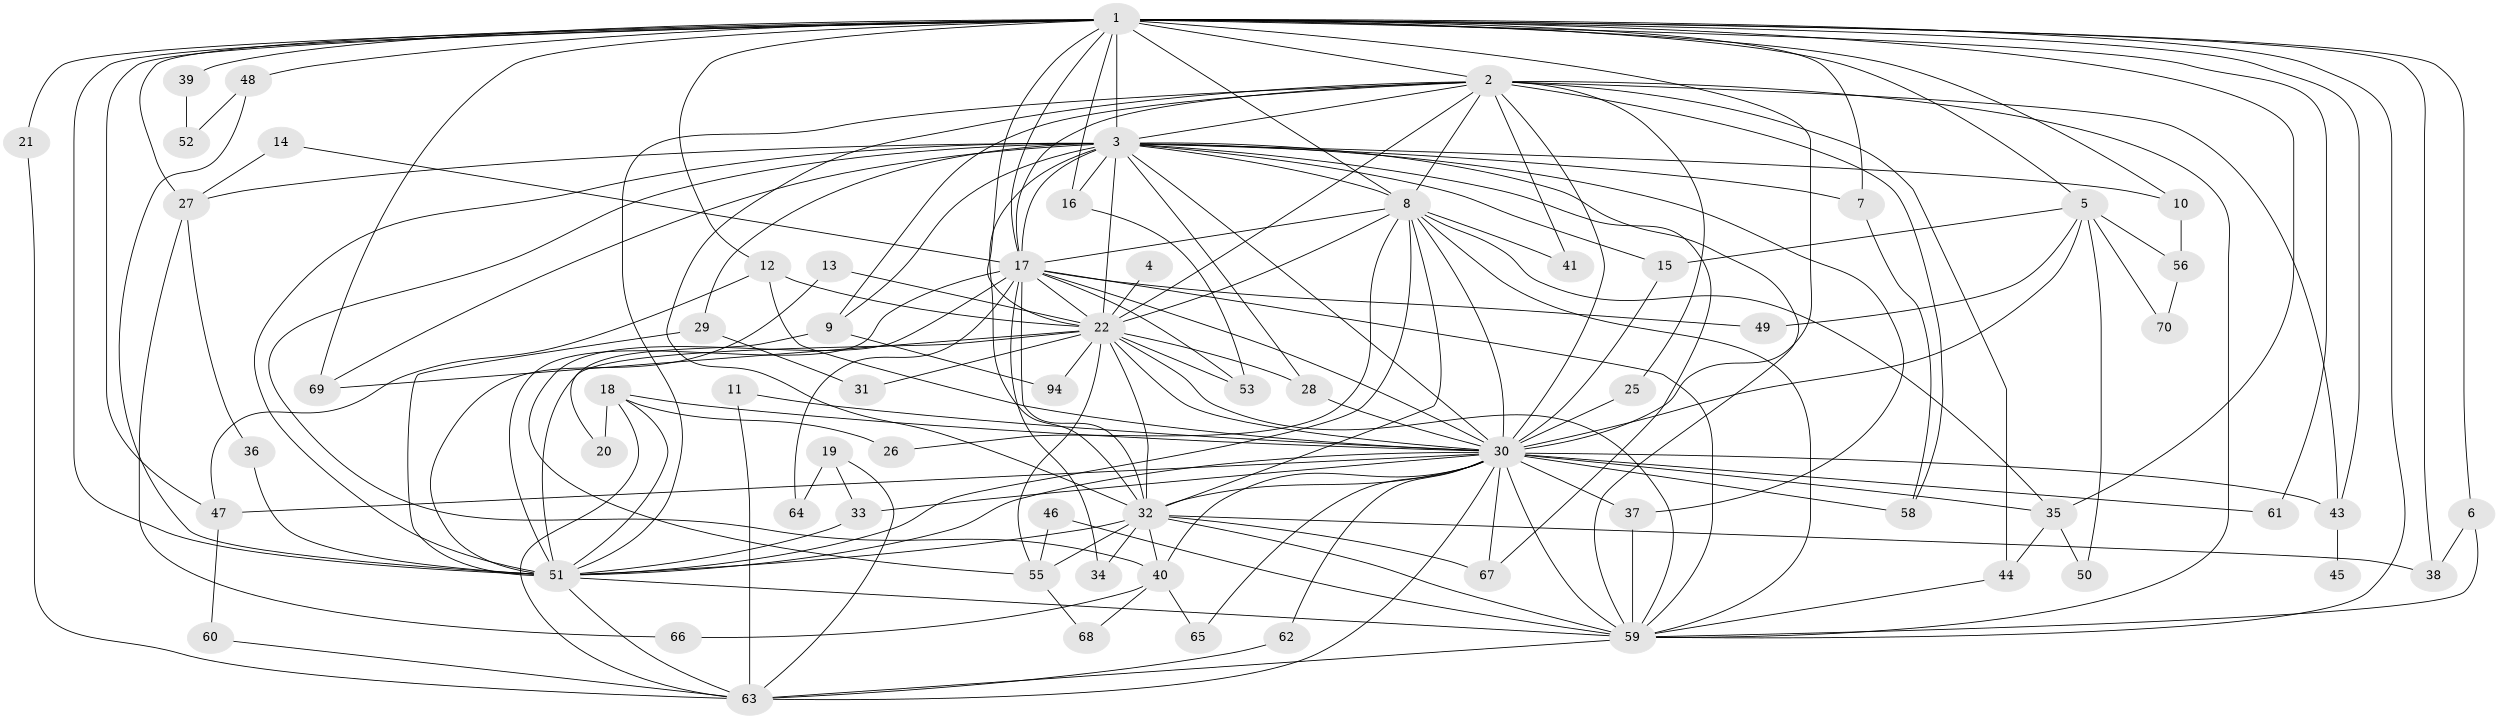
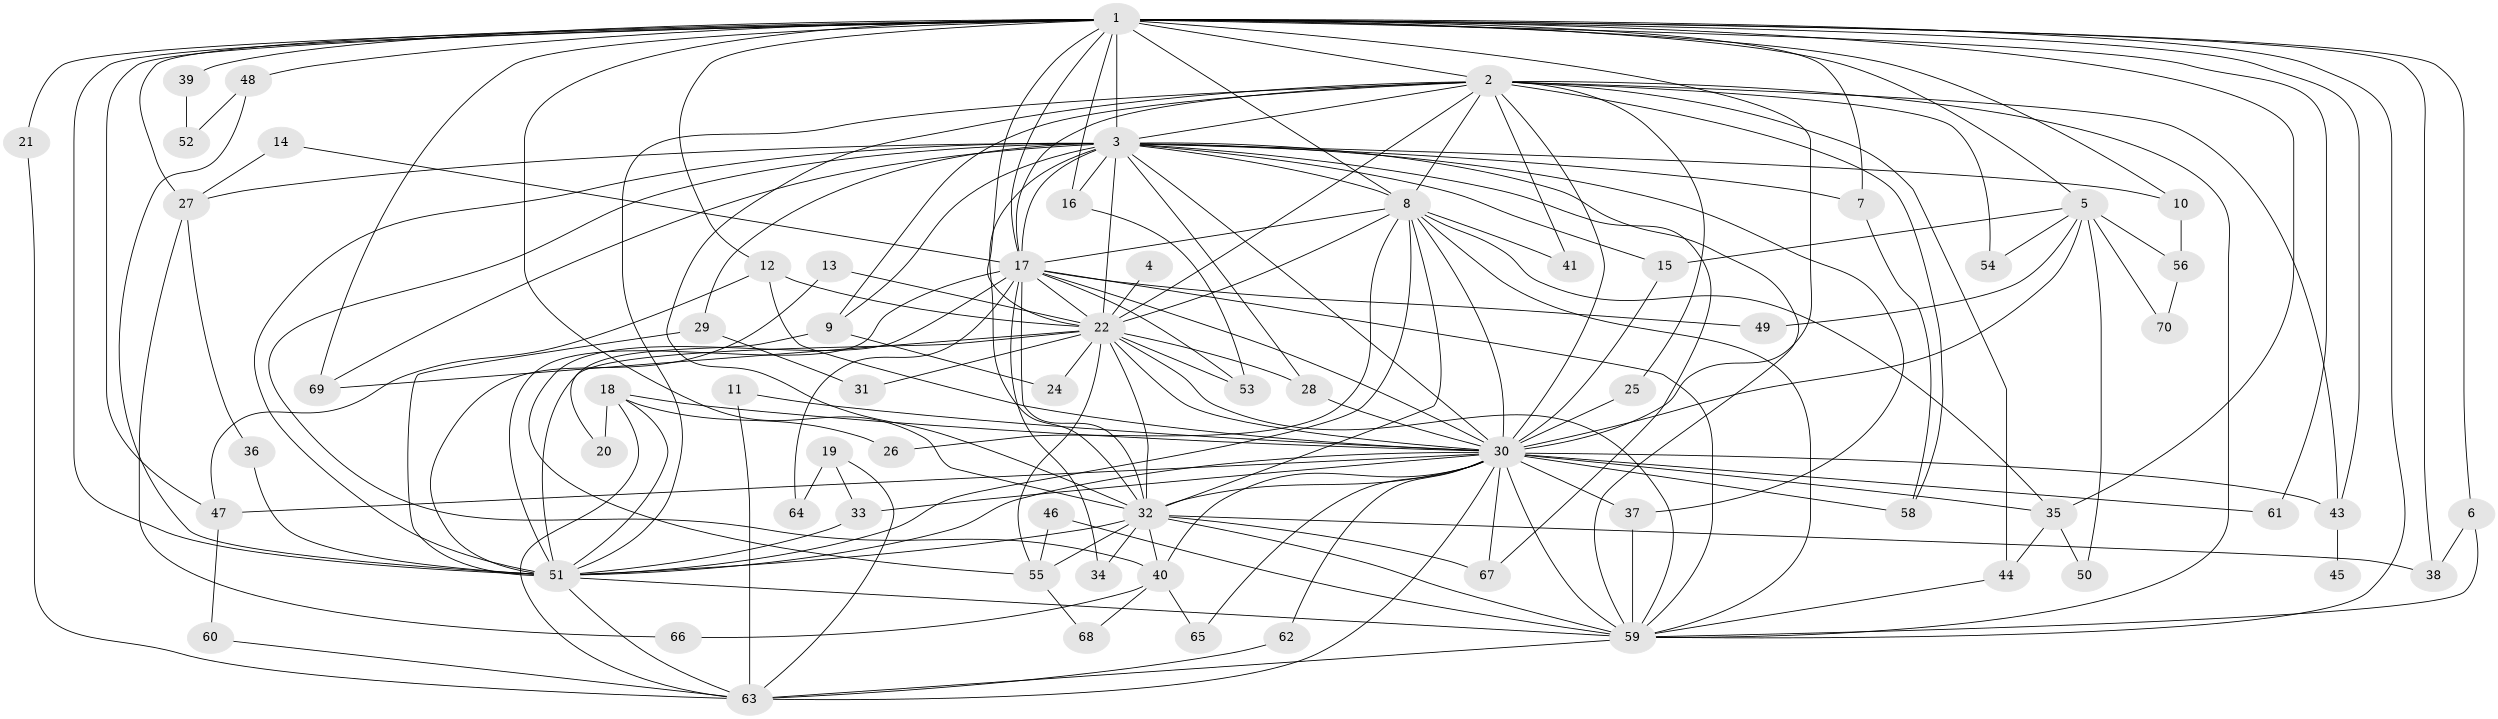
  graph {
    node [color=gray90 style=filled]
    edge [weight=1.0]
    1
    2
    3
    5
    6
    7
    8
    10
    12
    16
    17
    21
    22
    27
    30
    32
    35
    38
    39
    43
    47
    48
    51
    59
    61
    69
    9
    25
    41
    44
+   54
    58
    15
    28
    29
    37
    40
    67
    49
    50
    56
    70
    26
    53
    34
    55
    64
    63
-   24 [label=94]
+   24
    31
    36
    66
    33
    62
    65
    52
    45
    60
    20
    68
    4
    11
    13
    14
    18
    19
    46
    1 -- 2
    1 -- 3
    1 -- 5
    1 -- 6
    1 -- 7
    1 -- 8
    1 -- 10
    1 -- 12
    1 -- 16
    1 -- 17
    1 -- 21
    1 -- 22
    1 -- 27 [weight=2.0]
    1 -- 30 [weight=2.0]
+   1 -- 32
    1 -- 35
    1 -- 38
    1 -- 39
    1 -- 43
    1 -- 47
    1 -- 48
    1 -- 51
    1 -- 59
    1 -- 61
    1 -- 69
    2 -- 3
    2 -- 8
    2 -- 17
    2 -- 22
    2 -- 30
    2 -- 32
    2 -- 43
    2 -- 51
    2 -- 59
    2 -- 9
    2 -- 25
    2 -- 41
    2 -- 44
+   2 -- 54
    2 -- 58
    3 -- 7
    3 -- 8 [weight=2.0]
    3 -- 10
    3 -- 16
    3 -- 17
    3 -- 22 [weight=2.0]
    3 -- 27
    3 -- 30
    3 -- 32
    3 -- 51 [weight=2.0]
    3 -- 59
    3 -- 69
    3 -- 9
    3 -- 15
    3 -- 28
    3 -- 29
    3 -- 37
    3 -- 40
    3 -- 67
    5 -- 30
+   5 -- 54
    5 -- 15
    5 -- 49
    5 -- 50
    5 -- 56
    5 -- 70
    6 -- 38
    6 -- 59
    7 -- 58
    8 -- 17
    8 -- 22
    8 -- 30
    8 -- 32
    8 -- 35
    8 -- 51
    8 -- 59
    8 -- 41
    8 -- 26
    10 -- 56
    12 -- 22
    12 -- 30
    12 -- 47
    16 -- 53
    17 -- 22
    17 -- 30
    17 -- 32
    17 -- 51 [weight=2.0]
    17 -- 59
    17 -- 49
    17 -- 53
    17 -- 34 [weight=2.0]
    17 -- 55
    17 -- 64
    21 -- 63
    22 -- 30
    22 -- 32
    22 -- 51
    22 -- 59
    22 -- 69
    22 -- 28
    22 -- 53
    22 -- 55
    22 -- 24
    22 -- 31
    27 -- 36
    27 -- 66
    30 -- 32
    30 -- 35
    30 -- 43
    30 -- 47
    30 -- 51
    30 -- 59 [weight=2.0]
    30 -- 61
    30 -- 58
    30 -- 37
    30 -- 40
    30 -- 67
    30 -- 63
    30 -- 33 [weight=2.0]
    30 -- 62
    30 -- 65
    32 -- 38
    32 -- 51 [weight=2.0]
    32 -- 59
    32 -- 40
    32 -- 67
    32 -- 34
    32 -- 55
    35 -- 44
    35 -- 50
    39 -- 52
    43 -- 45
    47 -- 60
    48 -- 51
    48 -- 52
    51 -- 59
    51 -- 63
    59 -- 63
    9 -- 24
    9 -- 20
    25 -- 30 [weight=2.0]
    44 -- 59
    15 -- 30
    28 -- 30
    29 -- 51
    29 -- 31
    37 -- 59
    40 -- 66
    40 -- 65
    40 -- 68
    56 -- 70
    55 -- 68
    36 -- 51
    33 -- 51
    62 -- 63
    60 -- 63
    4 -- 22
    11 -- 30
    11 -- 63
    13 -- 22
    13 -- 51
    14 -- 17
    14 -- 27
    18 -- 30
    18 -- 51
    18 -- 26
    18 -- 63
    18 -- 20
    19 -- 64
    19 -- 63
    19 -- 33
    46 -- 59
    46 -- 55
  }
